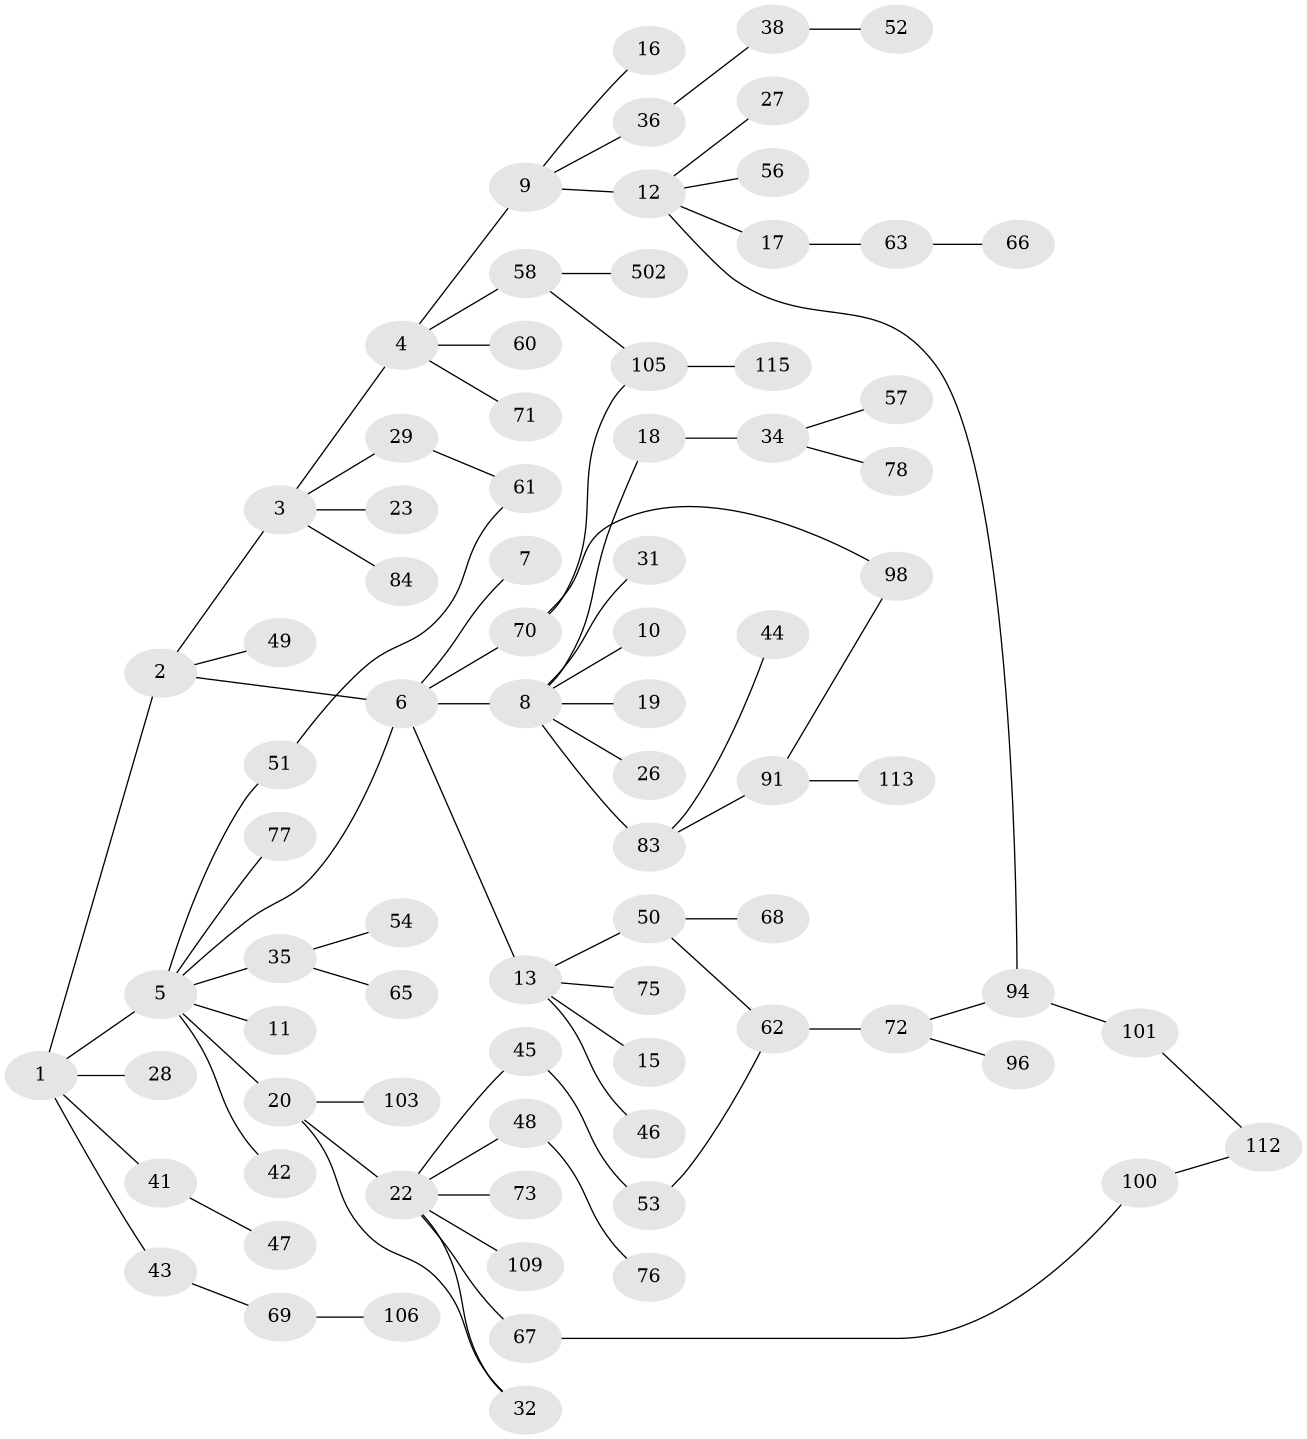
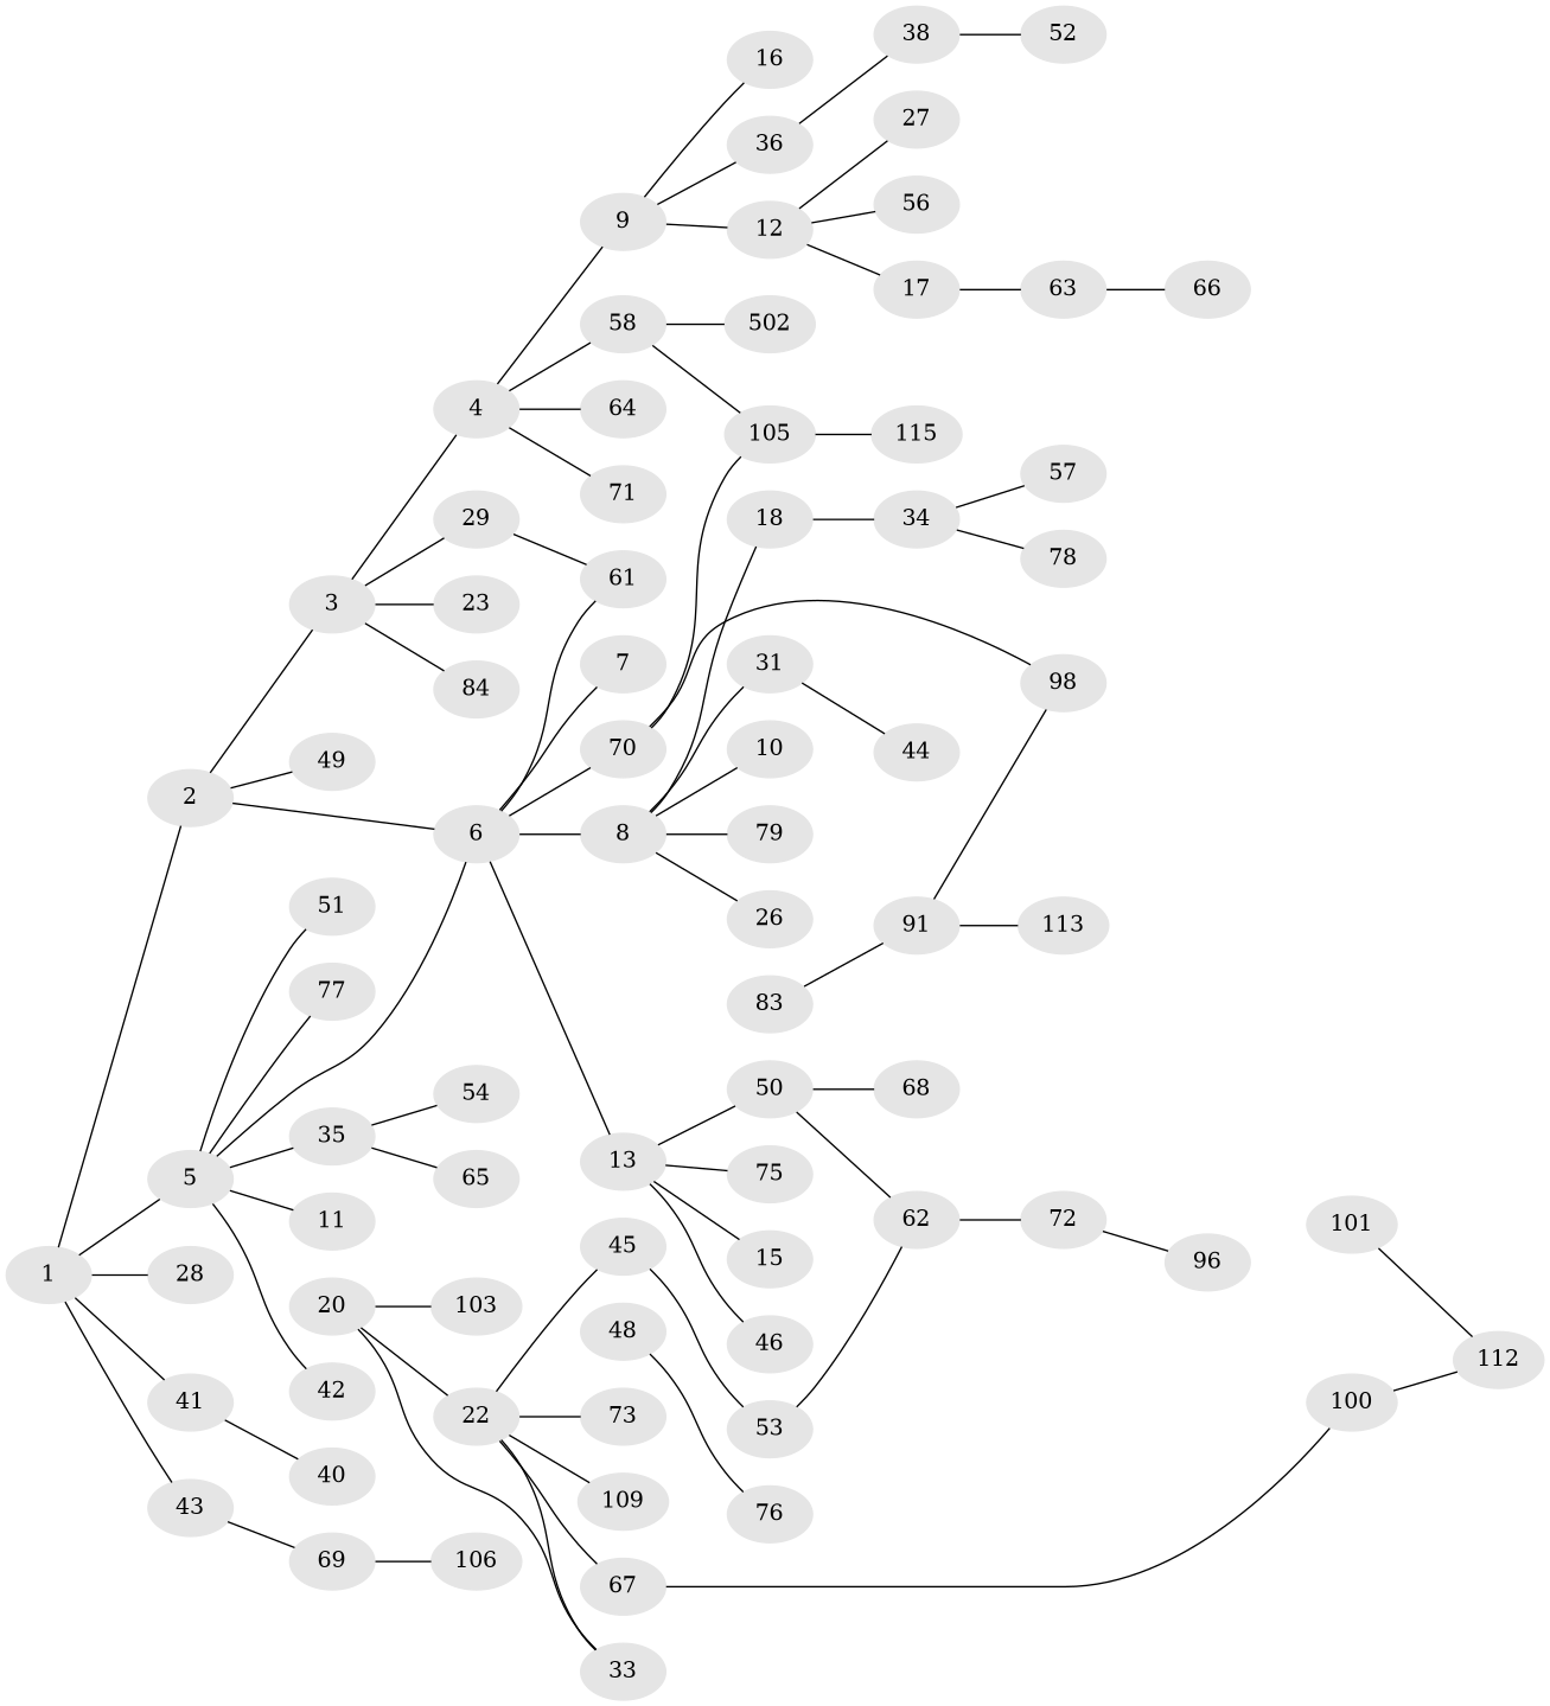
  graph {
    rankdir=LR
    node [color=gray90 style=filled]
    1 [super="+24"]
    2
    5 [super="+95"]
    28
    41
    43 [super="+55"]
    3 [super="+21"]
    6 [super="+89"]
    49
    11 [super="+114"]
    20 [super="+37"]
    35 [super="+40"]
    42 [super="+99"]
    51 [super="+108"]
    77
-   47
+   47 [label=40]
    69 [super="+93"]
    4 [super="+30"]
    23
    29
    84
    7
    8 [super="+104"]
    13 [super="+25"]
    70 [super="+92"]
    9
    58 [super="+85"]
-   60
+   60 [label=64]
    71
    61 [super="+87"]
    12 [super="+14"]
    16
    36
    n34 [label=502]
    105 [super="+110"]
    22 [super="+32"]
-   33 [label=32]
+   33
    103
    54
    65
    10 [super="+39"]
    18
-   19
+   19 [label=79]
    26
    31 [super="+59"]
    83 [super="+90"]
    15 [super="+79"]
    46
    50 [super="+74"]
    75 [super="+116"]
    98
    34 [super="+64"]
    44
    91 [super="+97"]
    17 [super="+107"]
    27
    56
-   94
    38
    63
    101
    62 [super="+80"]
    68
    66 [super="+86"]
    57
    78
    45
    48
    67 [super="+111"]
    73
    109
    53 [super="+81"]
    76 [super="+88"]
    100
    52
    106
    72 [super="+82"]
    115
    96
    112
    113
    1 -- 2
    1 -- 5
    1 -- 28
    1 -- 41
    1 -- 43
    2 -- 3
    2 -- 6
    2 -- 49
    5 -- 6
    5 -- 11
-   5 -- 20
    5 -- 35
    5 -- 42
    5 -- 51
    5 -- 77
    41 -- 47
    43 -- 69
    3 -- 4
    3 -- 23
    3 -- 29
    3 -- 84
    6 -- 7
    6 -- 8
    6 -- 13
    6 -- 70
    20 -- 22
    20 -- 33
    20 -- 103
    35 -- 54
    35 -- 65
-   51 -- 61
+   6 -- 61
    69 -- 106
    4 -- 9
    4 -- 58
    4 -- 60
    4 -- 71
    29 -- 61
    8 -- 10
    8 -- 18
    8 -- 19
    8 -- 26
    8 -- 31
-   8 -- 83
    13 -- 15
    13 -- 46
    13 -- 50
    13 -- 75
    70 -- 105
    70 -- 98
    9 -- 12
    9 -- 16
    9 -- 36
    58 -- n34
    58 -- 105
    12 -- 17
    12 -- 27
    12 -- 56
-   12 -- 94
    36 -- 38
    105 -- 115
    22 -- 33
    22 -- 45
-   22 -- 48
    22 -- 67
    22 -- 73
    22 -- 109
    18 -- 34
-   83 -- 44
+   31 -- 44
    83 -- 91
    50 -- 62
    50 -- 68
    34 -- 57
    34 -- 78
    91 -- 98
    91 -- 113
    17 -- 63
-   94 -- 101
    38 -- 52
    63 -- 66
    101 -- 112
    62 -- 72
    45 -- 53
    48 -- 76
    67 -- 100
    53 -- 62
    100 -- 112
-   72 -- 94
    72 -- 96
  }
